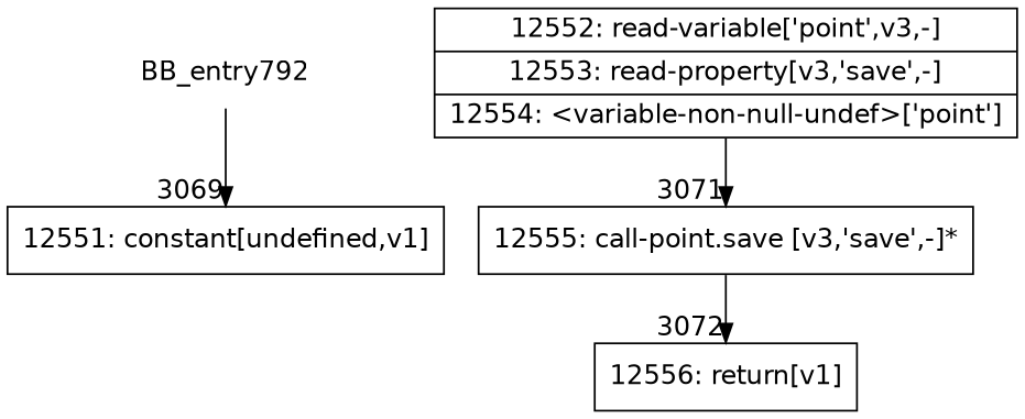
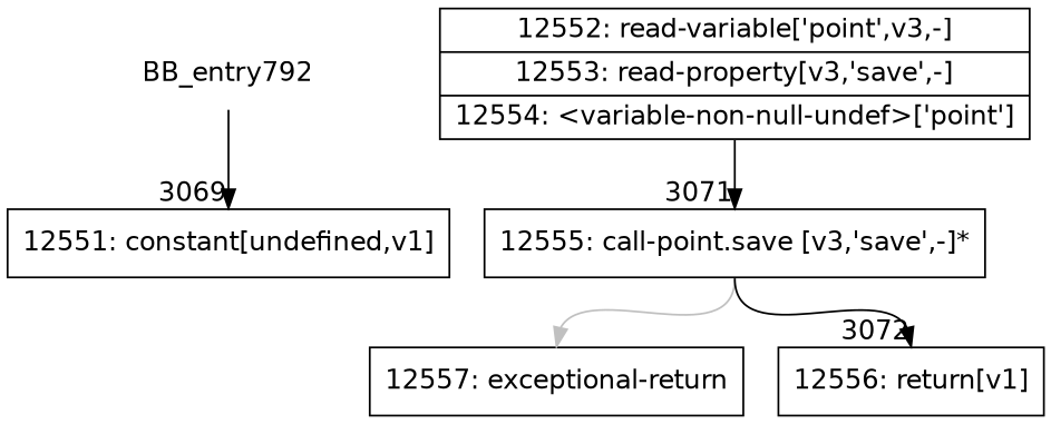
  digraph {
    fontname="DejaVu Sans"
    rankdir=TD
    node [fontname="DejaVu Sans" shape=record]
    edge [fontname="DejaVu Sans" headport=n tailport=s]
    n1 [label=BB_entry792 shape=none]
    n2 [label="{12551: constant[undefined,v1]}"]
    n3 [label="{12552: read-variable['point',v3,-]|12553: read-property[v3,'save',-]|12554: \<variable-non-null-undef\>['point']}"]
    n4 [label="{12555: call-point.save [v3,'save',-]*}"]
+   n5 [label="{12557: exceptional-return}"]
    n6 [label="{12556: return[v1]}"]
    n1 -> n2 [headlabel="    3069"]
    n3 -> n4 [headlabel="      3071"]
+   n4 -> n5 [color=gray]
    n4 -> n6 [headlabel="      3072"]
  }
